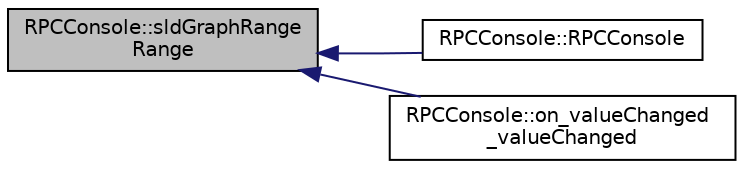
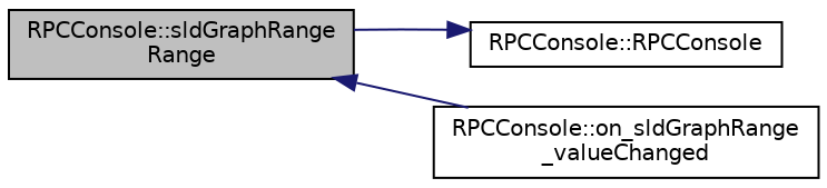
  digraph {
    rankdir=LR
    node [color=black fillcolor=white fontname=Helvetica fontsize=10 shape=record style=filled]
    edge [color=midnightblue dir=back fontname=Helvetica fontsize=10 labelfontname=Helvetica labelfontsize=10 style=solid]
    n1 [fillcolor=grey75 fontcolor=black height=0.2 label="RPCConsole::sldGraphRange\lRange" width=0.4]
    n2 [height=0.2 label="RPCConsole::RPCConsole" width=0.4]
-   n3 [height=0.2 label="RPCConsole::on_valueChanged\l_valueChanged" width=0.4]
-   n1 -> n2
+   n3 [height=0.2 label="RPCConsole::on_sldGraphRange\l_valueChanged" width=0.4]
+   n2 -> n1
    n1 -> n3
  }
